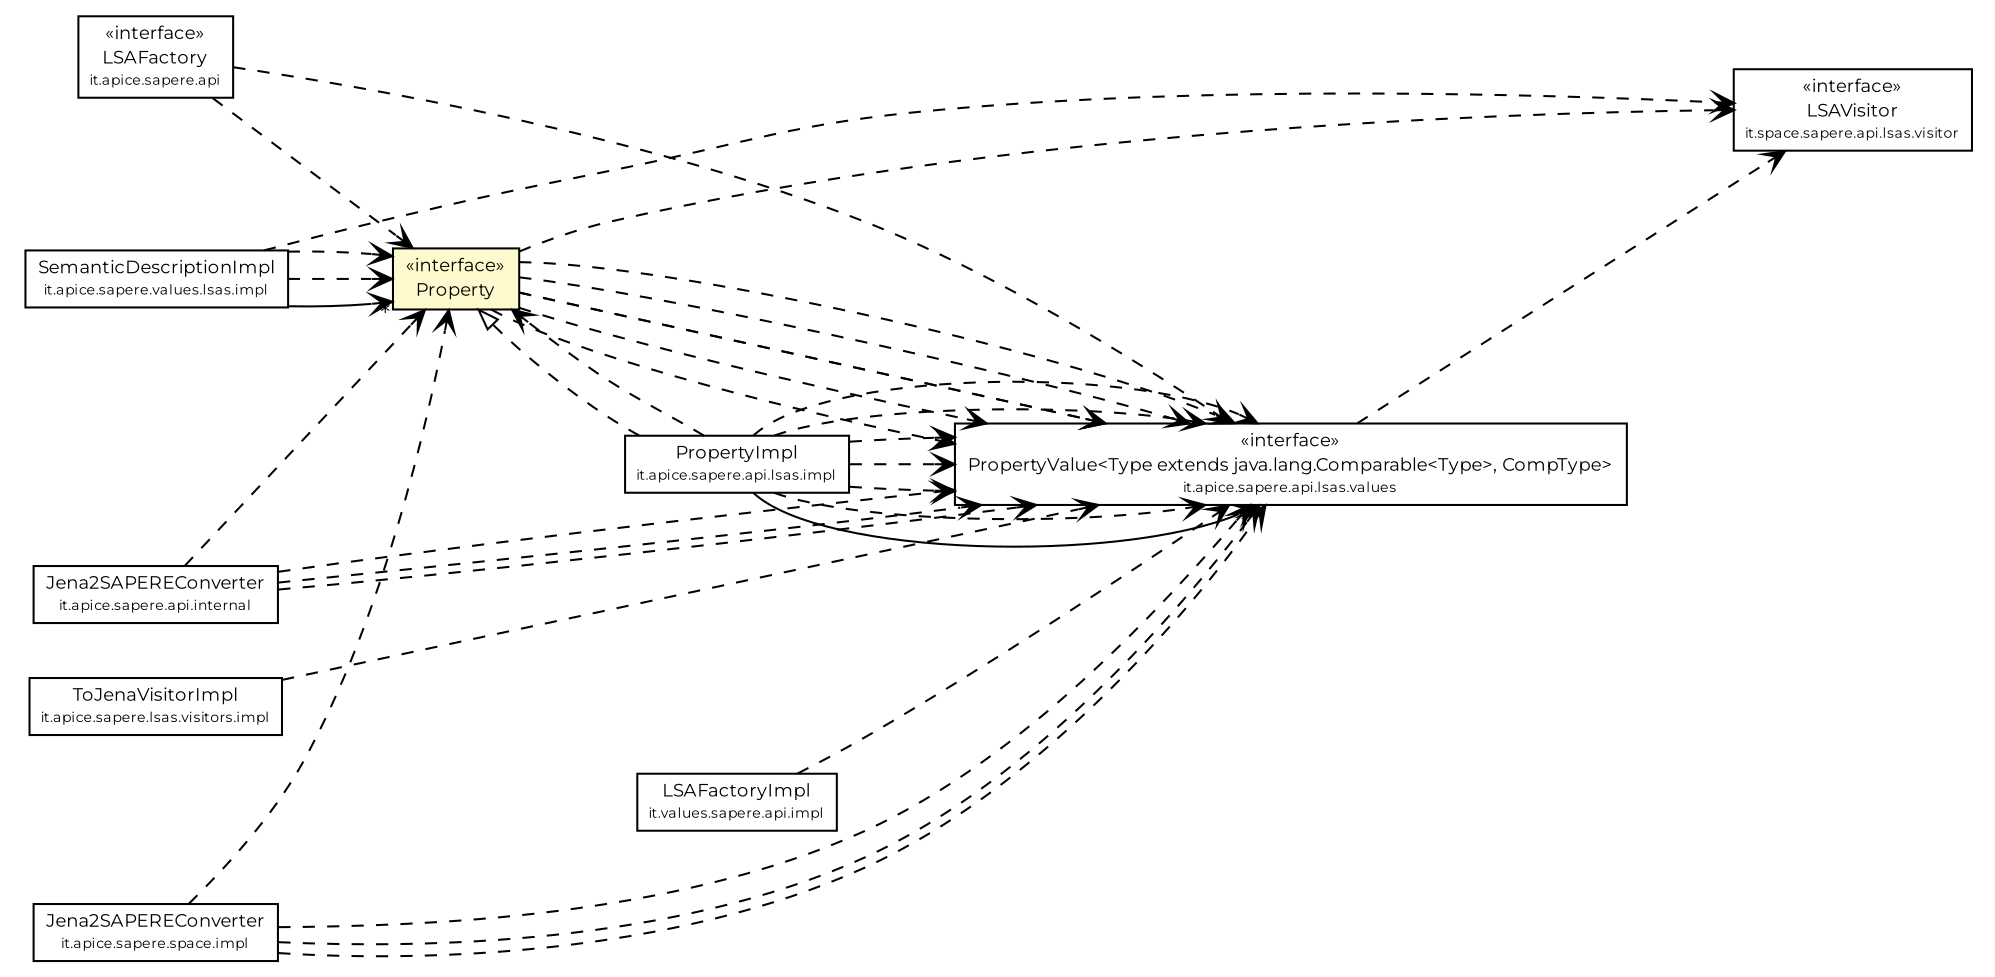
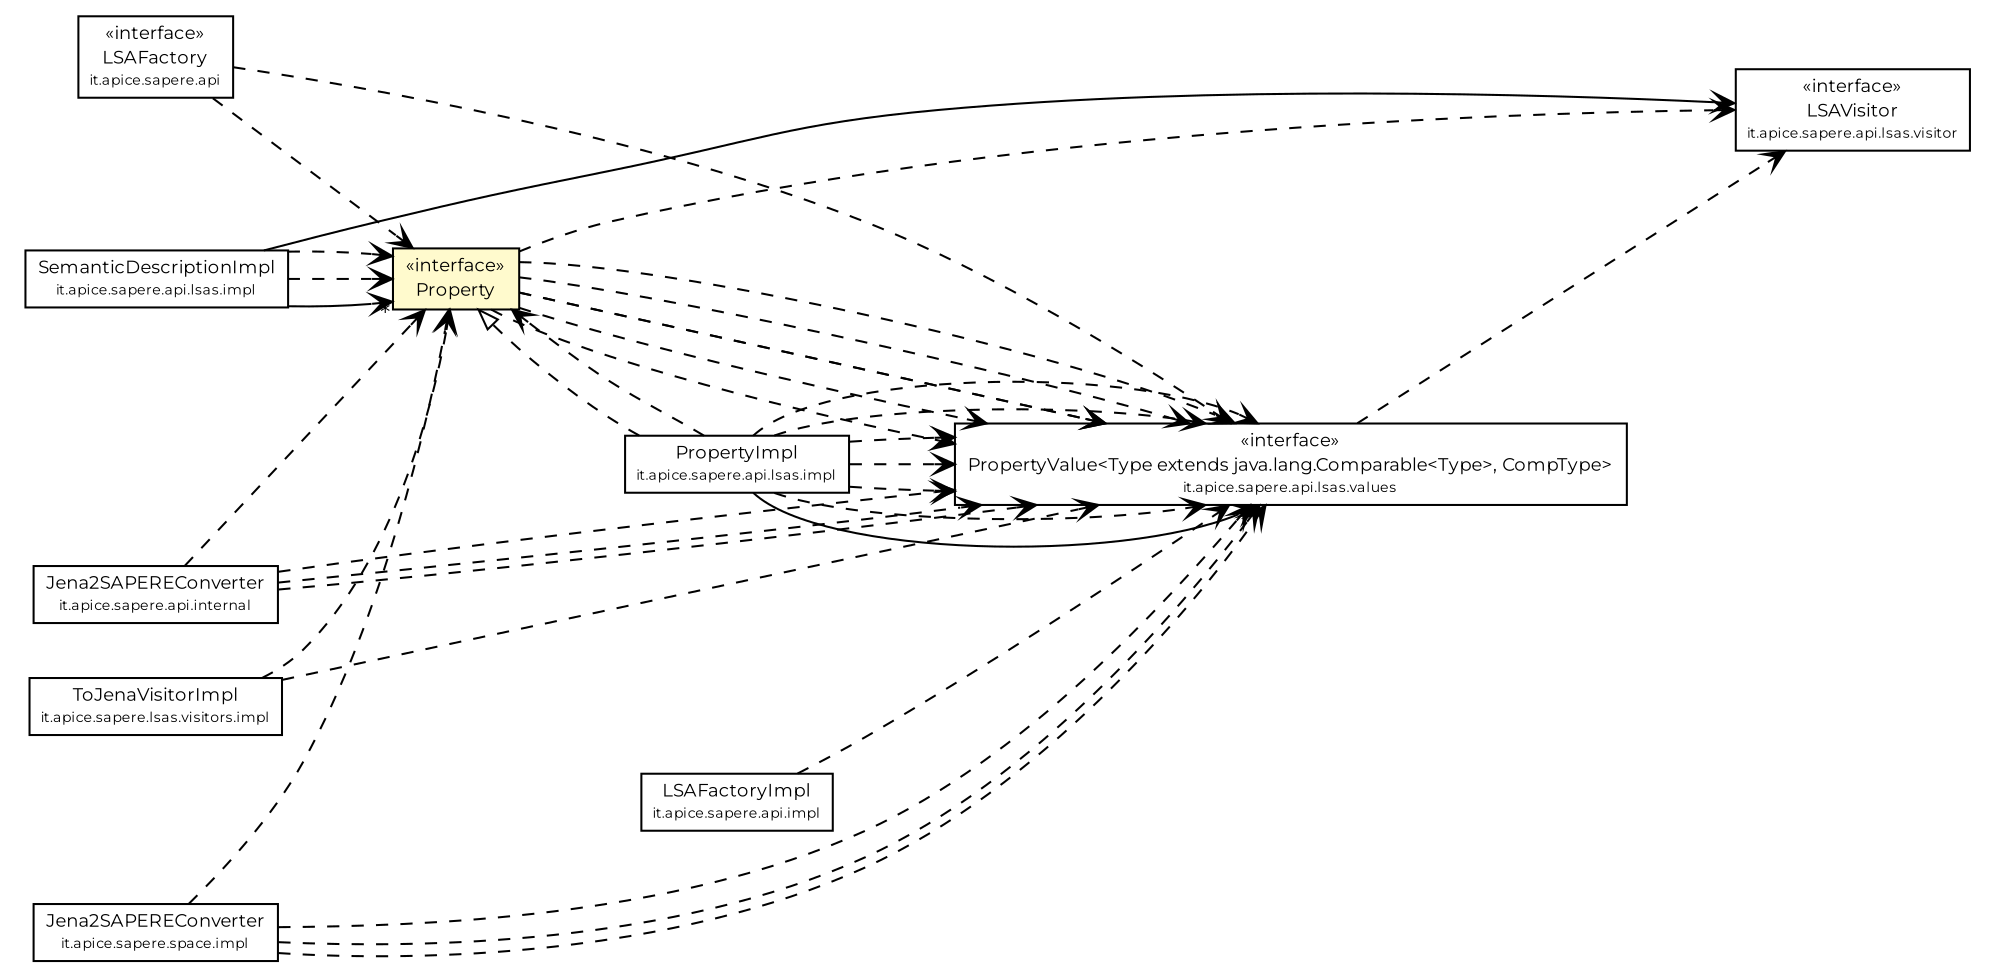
  digraph {
    fontname=Montserrat
    rankdir=LR
    node [fontcolor=black fontname=Montserrat fontsize=9.0 shape=plaintext]
    edge [arrowhead=open color=black fontcolor=black fontname=Montserrat fontsize=10.0 headport=p labelfontname=Helvetica labelfontsize=10 style=dashed tailport=p]
    n1 [label=<<table border="0" cellborder="1" cellspacing="0" cellpadding="2" port="p" href="../LSAFactory.html"> 		<tr><td><table border="0" cellspacing="0" cellpadding="1"> 			<tr><td> &laquo;interface&raquo; </td></tr> 			<tr><td> LSAFactory </td></tr> 			<tr><td><font point-size="7.0"> it.apice.sapere.api </font></td></tr> 		</table></td></tr> 		</table>>]
    n2 [label=<<table border="0" cellborder="1" cellspacing="0" cellpadding="2" port="p" bgcolor="lemonChiffon" href="./Property.html"> 		<tr><td><table border="0" cellspacing="0" cellpadding="1"> 			<tr><td> &laquo;interface&raquo; </td></tr> 			<tr><td> Property </td></tr> 		</table></td></tr> 		</table>>]
    n3 [label=<<table border="0" cellborder="1" cellspacing="0" cellpadding="2" port="p" href="./values/PropertyValue.html"> 		<tr><td><table border="0" cellspacing="0" cellpadding="1"> 			<tr><td> &laquo;interface&raquo; </td></tr> 			<tr><td> PropertyValue&lt;Type extends java.lang.Comparable&lt;Type&gt;, CompType&gt; </td></tr> 			<tr><td><font point-size="7.0"> it.apice.sapere.api.lsas.values </font></td></tr> 		</table></td></tr> 		</table>>]
-   n4 [label=<<table border="0" cellborder="1" cellspacing="0" cellpadding="2" port="p" href="./visitor/LSAVisitor.html"> 		<tr><td><table border="0" cellspacing="0" cellpadding="1"> 			<tr><td> &laquo;interface&raquo; </td></tr> 			<tr><td> LSAVisitor </td></tr> 			<tr><td><font point-size="7.0"> it.space.sapere.api.lsas.visitor </font></td></tr> 		</table></td></tr> 		</table>>]
+   n4 [label=<<table border="0" cellborder="1" cellspacing="0" cellpadding="2" port="p" href="./visitor/LSAVisitor.html"> 		<tr><td><table border="0" cellspacing="0" cellpadding="1"> 			<tr><td> &laquo;interface&raquo; </td></tr> 			<tr><td> LSAVisitor </td></tr> 			<tr><td><font point-size="7.0"> it.apice.sapere.api.lsas.visitor </font></td></tr> 		</table></td></tr> 		</table>>]
    n5 [label=<<table border="0" cellborder="1" cellspacing="0" cellpadding="2" port="p" href="./impl/PropertyImpl.html"> 		<tr><td><table border="0" cellspacing="0" cellpadding="1"> 			<tr><td> PropertyImpl </td></tr> 			<tr><td><font point-size="7.0"> it.apice.sapere.api.lsas.impl </font></td></tr> 		</table></td></tr> 		</table>>]
    n6 [label=<<table border="0" cellborder="1" cellspacing="0" cellpadding="2" port="p" href="../internal/Jena2SAPEREConverter.html"> 		<tr><td><table border="0" cellspacing="0" cellpadding="1"> 			<tr><td> Jena2SAPEREConverter </td></tr> 			<tr><td><font point-size="7.0"> it.apice.sapere.api.internal </font></td></tr> 		</table></td></tr> 		</table>>]
    n7 [label=<<table border="0" cellborder="1" cellspacing="0" cellpadding="2" port="p" href="../../lsas/visitors/impl/ToJenaVisitorImpl.html"> 		<tr><td><table border="0" cellspacing="0" cellpadding="1"> 			<tr><td> ToJenaVisitorImpl </td></tr> 			<tr><td><font point-size="7.0"> it.apice.sapere.lsas.visitors.impl </font></td></tr> 		</table></td></tr> 		</table>>]
-   n8 [label=<<table border="0" cellborder="1" cellspacing="0" cellpadding="2" port="p" href="../impl/LSAFactoryImpl.html"> 		<tr><td><table border="0" cellspacing="0" cellpadding="1"> 			<tr><td> LSAFactoryImpl </td></tr> 			<tr><td><font point-size="7.0"> it.values.sapere.api.impl </font></td></tr> 		</table></td></tr> 		</table>>]
-   n9 [label=<<table border="0" cellborder="1" cellspacing="0" cellpadding="2" port="p" href="./impl/SemanticDescriptionImpl.html"> 		<tr><td><table border="0" cellspacing="0" cellpadding="1"> 			<tr><td> SemanticDescriptionImpl </td></tr> 			<tr><td><font point-size="7.0"> it.apice.sapere.values.lsas.impl </font></td></tr> 		</table></td></tr> 		</table>>]
+   n8 [label=<<table border="0" cellborder="1" cellspacing="0" cellpadding="2" port="p" href="../impl/LSAFactoryImpl.html"> 		<tr><td><table border="0" cellspacing="0" cellpadding="1"> 			<tr><td> LSAFactoryImpl </td></tr> 			<tr><td><font point-size="7.0"> it.apice.sapere.api.impl </font></td></tr> 		</table></td></tr> 		</table>>]
+   n9 [label=<<table border="0" cellborder="1" cellspacing="0" cellpadding="2" port="p" href="./impl/SemanticDescriptionImpl.html"> 		<tr><td><table border="0" cellspacing="0" cellpadding="1"> 			<tr><td> SemanticDescriptionImpl </td></tr> 			<tr><td><font point-size="7.0"> it.apice.sapere.api.lsas.impl </font></td></tr> 		</table></td></tr> 		</table>>]
    n10 [label=<<table border="0" cellborder="1" cellspacing="0" cellpadding="2" port="p" href="../../space/impl/Jena2SAPEREConverter.html"> 		<tr><td><table border="0" cellspacing="0" cellpadding="1"> 			<tr><td> Jena2SAPEREConverter </td></tr> 			<tr><td><font point-size="7.0"> it.apice.sapere.space.impl </font></td></tr> 		</table></td></tr> 		</table>>]
    n1 -> n2
    n1 -> n3
    n2 -> n3
    n2 -> n3
    n2 -> n3
    n2 -> n3
    n2 -> n3
    n2 -> n3
    n2 -> n4
    n2 -> n5 [arrowtail=empty dir=back fontsize=10 arrowhead="" color="" fontcolor=""]
    n3 -> n4
    n5 -> n2
    n5 -> n3 [headlabel="*" style=""]
    n5 -> n3
    n5 -> n3
    n5 -> n3
    n5 -> n3
    n5 -> n3
    n5 -> n3
    n6 -> n2
    n6 -> n3
    n6 -> n3
    n6 -> n3
+   n7 -> n2
    n7 -> n3
    n8 -> n3
    n9 -> n2 [headlabel="*" style=""]
    n9 -> n2
    n9 -> n2
-   n9 -> n4
+   n9 -> n4 [style=solid]
    n10 -> n2
    n10 -> n3
    n10 -> n3
    n10 -> n3
  }
